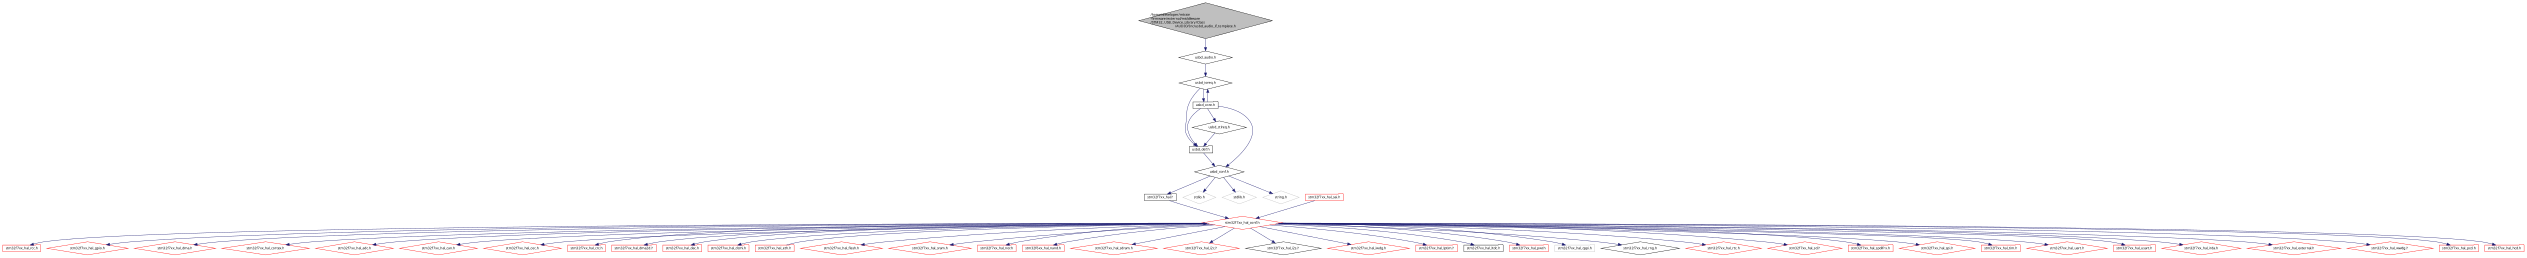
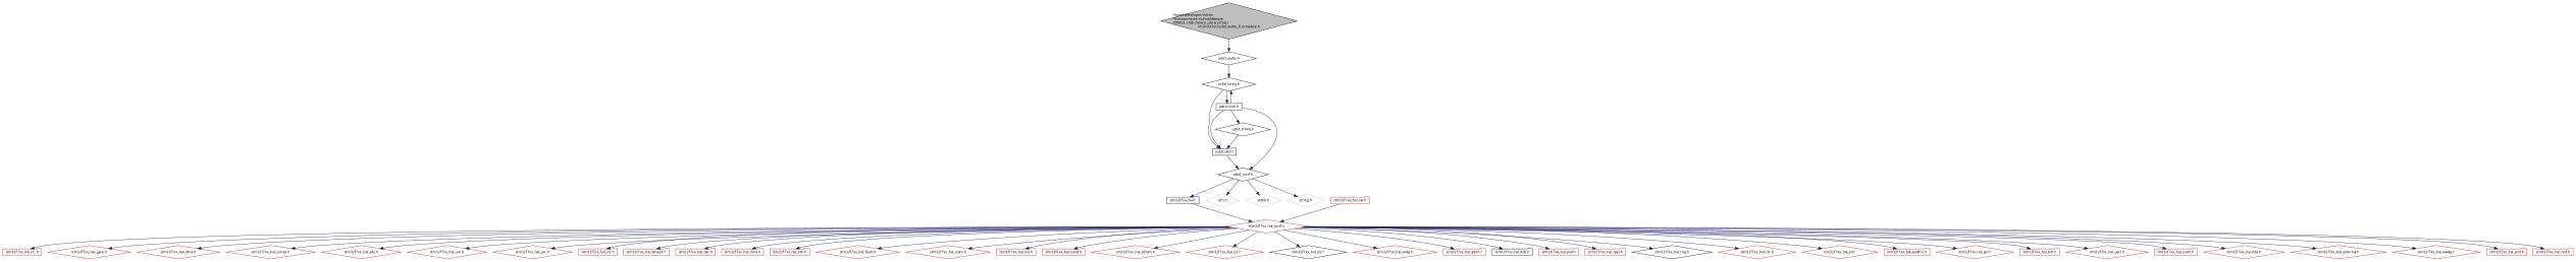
  digraph {
    fontname="Noto Sans"
    node [color=red fillcolor=white fontname="Noto Sans" fontsize=10 shape=diamond style=filled]
    edge [color=midnightblue fontname="Noto Sans" fontsize=10 labelfontname=Helvetica labelfontsize=10 style=solid]
    n1 [color=black fillcolor=grey75 fontcolor=black height=0.2 label="/home/developer/mtrain\l-firmware/external/middleware\l/STM32_USB_Device_Library/Class\l/AUDIO/Inc/usbd_audio_if_template.h" width=0.4]
    n2 [color=black height=0.2 label="usbd_audio.h" width=0.4]
    n3 [color=black height=0.2 label="usbd_ioreq.h" width=0.4]
    n4 [color=black height=0.2 label="usbd_def.h" shape=folder width=0.4]
    n5 [color=black height=0.2 label="usbd_core.h" shape=folder width=0.4]
    n6 [color=black height=0.2 label="usbd_conf.h" width=0.4]
    n7 [color=black height=0.2 label="usbd_ctlreq.h" width=0.4]
    n8 [color=black height=0.2 label="stm32f7xx_hal.h" shape=folder width=0.4]
-   n9 [color=grey75 height=0.2 label="stdio.h" width=0.4]
+   n9 [color=grey75 height=0.2 label="eth.h" width=0.4]
    n10 [color=grey75 height=0.2 label="stdlib.h" width=0.4]
    n11 [color=grey75 height=0.2 label="string.h" width=0.4]
    n12 [height=0.2 label="stm32f7xx_hal_conf.h" width=0.4]
    n13 [height=0.2 label="stm32f7xx_hal_rcc.h" shape=folder width=0.4]
    n14 [height=0.2 label="stm32f7xx_hal_gpio.h" width=0.4]
    n15 [height=0.2 label="stm32f7xx_hal_dma.h" width=0.4]
    n16 [height=0.2 label="stm32f7xx_hal_cortex.h" width=0.4]
    n17 [height=0.2 label="stm32f7xx_hal_adc.h" width=0.4]
    n18 [height=0.2 label="stm32f7xx_hal_can.h" width=0.4]
    n19 [height=0.2 label="stm32f7xx_hal_cec.h" width=0.4]
    n20 [height=0.2 label="stm32f7xx_hal_crc.h" shape=folder width=0.4]
    n21 [height=0.2 label="stm32f7xx_hal_dma2d.h" shape=folder width=0.4]
    n22 [height=0.2 label="stm32f7xx_hal_dac.h" shape=folder width=0.4]
    n23 [height=0.2 label="stm32f7xx_hal_dcmi.h" shape=folder width=0.4]
    n24 [height=0.2 label="stm32f7xx_hal_eth.h" shape=folder width=0.4]
    n25 [height=0.2 label="stm32f7xx_hal_flash.h" width=0.4]
    n26 [height=0.2 label="stm32f7xx_hal_sram.h" width=0.4]
    n27 [height=0.2 label="stm32f7xx_hal_nor.h" shape=folder width=0.4]
    n28 [height=0.2 label="stm32f6xx_hal_nand.h" shape=folder width=0.4]
    n29 [height=0.2 label="stm32f7xx_hal_sdram.h" width=0.4]
    n30 [height=0.2 label="stm32f7xx_hal_i2c.h" width=0.4]
    n31 [color=black height=0.2 label="stm32f7xx_hal_i2s.h" width=0.4]
    n32 [height=0.2 label="stm32f7xx_hal_iwdg.h" width=0.4]
    n33 [height=0.2 label="stm32f7xx_hal_lptim.h" shape=folder width=0.4]
    n34 [color=black height=0.2 label="stm32f7xx_hal_ltdc.h" shape=folder width=0.4]
    n35 [height=0.2 label="stm32f7xx_hal_pwr.h" shape=folder width=0.4]
-   n36 [color=grey75 height=0.2 label="stm32f7xx_hal_qspi.h" shape=folder width=0.4]
+   n36 [height=0.2 label="stm32f7xx_hal_qspi.h" shape=folder width=0.4]
    n37 [color=black height=0.2 label="stm32f7xx_hal_rng.h" width=0.4]
    n38 [height=0.2 label="stm32f7xx_hal_rtc.h" width=0.4]
    n39 [height=0.2 label="stm32f7xx_hal_sd.h" width=0.4]
    n40 [height=0.2 label="stm32f7xx_hal_spdifrx.h" shape=folder width=0.4]
    n41 [height=0.2 label="stm32f7xx_hal_spi.h" width=0.4]
    n42 [height=0.2 label="stm32f7xx_hal_tim.h" shape=folder width=0.4]
    n43 [height=0.2 label="stm32f7xx_hal_uart.h" width=0.4]
    n44 [height=0.2 label="stm32f7xx_hal_usart.h" shape=folder width=0.4]
    n45 [height=0.2 label="stm32f7xx_hal_irda.h" width=0.4]
    n46 [height=0.2 label="stm32f7xx_hal_external.h" width=0.4]
    n47 [height=0.2 label="stm32f7xx_hal_wwdg.h" width=0.4]
    n48 [height=0.2 label="stm32f7xx_hal_pcd.h" shape=folder width=0.4]
    n49 [height=0.2 label="stm32f7xx_hal_hcd.h" shape=folder width=0.4]
    n50 [height=0.2 label="stm32f7xx_hal_sai.h" shape=folder width=0.4]
    n1 -> n2
    n2 -> n3
    n3 -> n4
    n3 -> n5
    n4 -> n6
    n5 -> n3
    n5 -> n4
    n5 -> n6
    n5 -> n7
    n6 -> n8
    n6 -> n9
    n6 -> n10
    n6 -> n11
    n7 -> n4
    n8 -> n12
    n12 -> n13
    n12 -> n14
    n12 -> n15
    n12 -> n16
    n12 -> n17
    n12 -> n18
    n12 -> n19
    n12 -> n20
    n12 -> n21
    n12 -> n22
    n12 -> n23
-   n24 -> n12
+   n12 -> n24
    n12 -> n25
    n12 -> n26
    n12 -> n27
    n12 -> n28
    n12 -> n29
    n12 -> n30
    n12 -> n31
    n12 -> n32
    n12 -> n33
    n12 -> n34
    n12 -> n35
    n12 -> n36
    n12 -> n37
    n12 -> n38
    n12 -> n39
    n12 -> n40
    n12 -> n41
    n12 -> n42
    n12 -> n43
    n12 -> n44
    n12 -> n45
    n12 -> n46
    n12 -> n47
    n12 -> n48
    n12 -> n49
    n50 -> n12
  }
